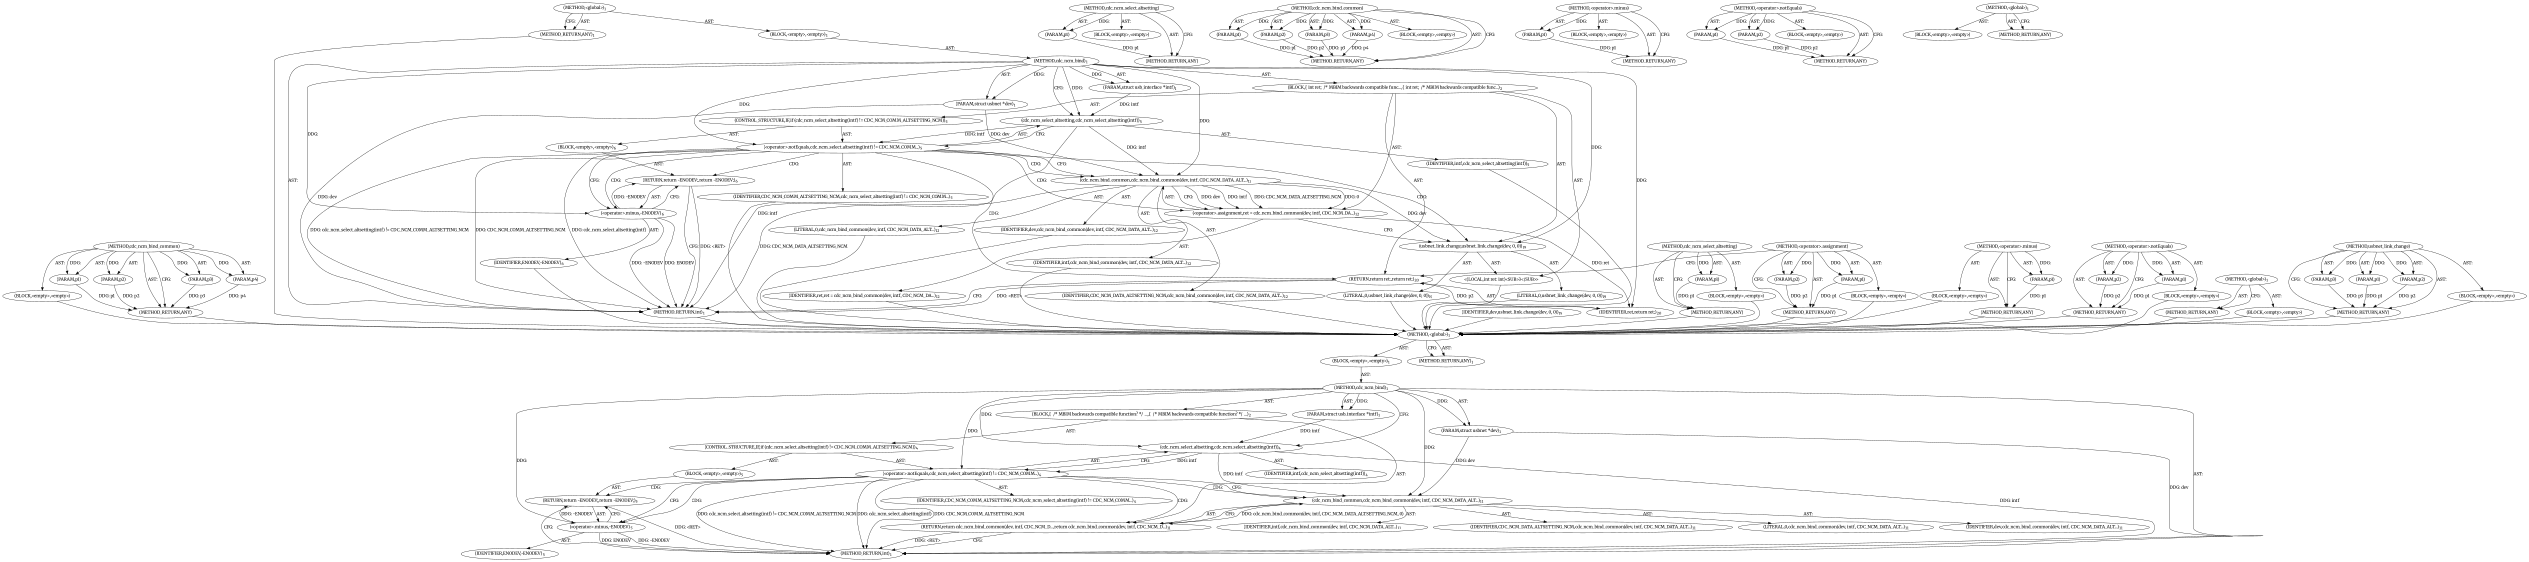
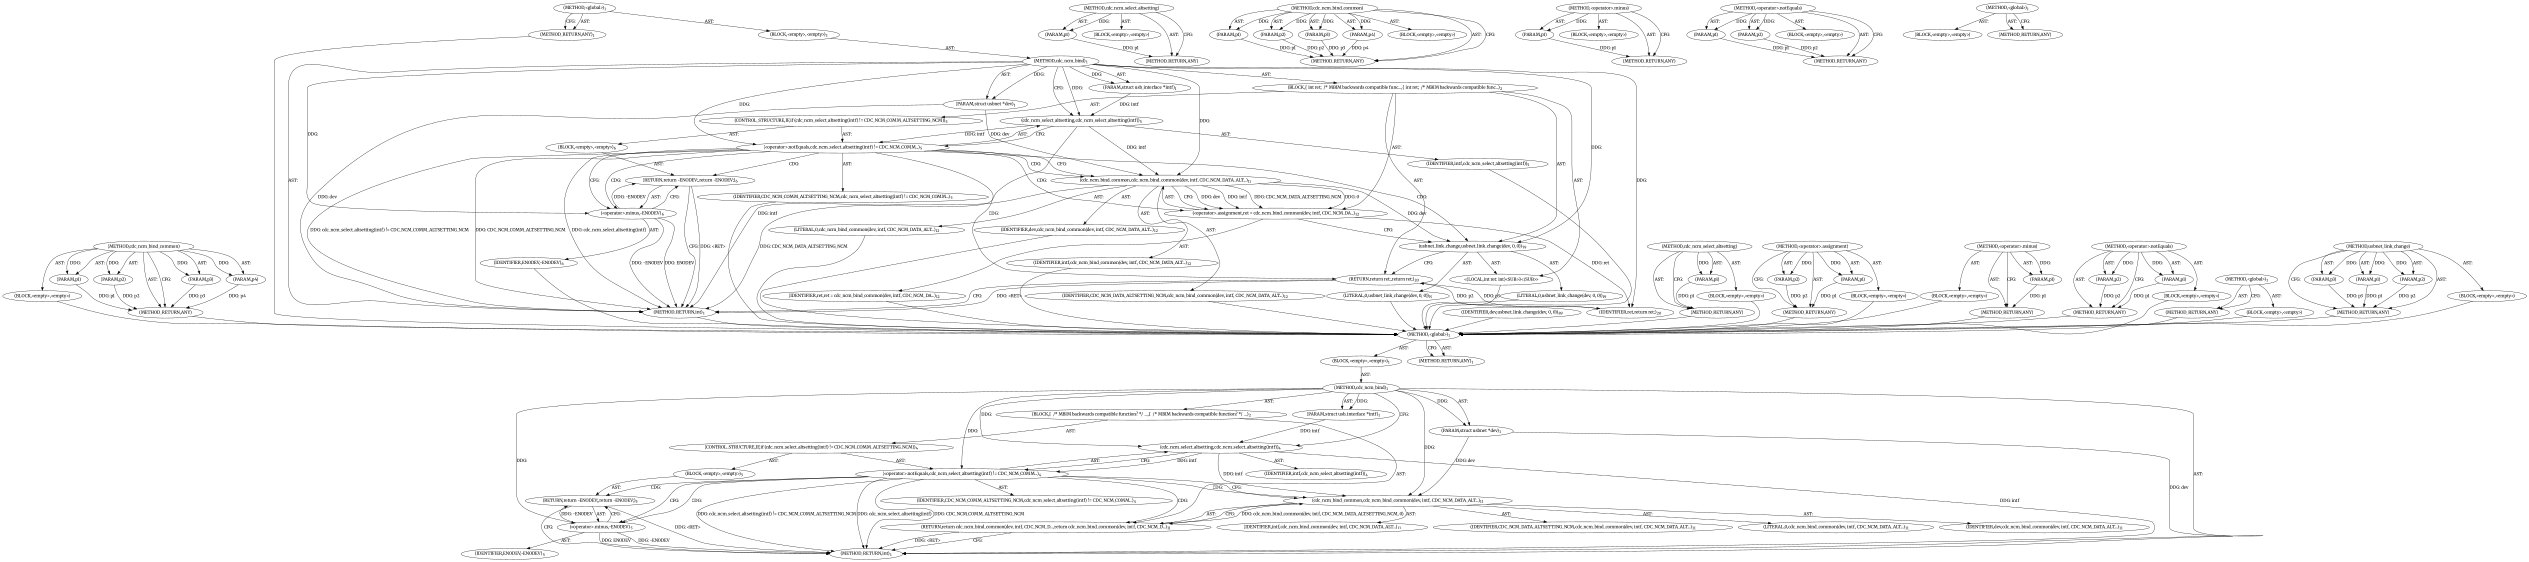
  digraph {
    fontname=Merriweather
    node [fontname=Merriweather]
    edge [fontname=Merriweather]
    n1 [label=<(METHOD,cdc_ncm_bind_common)>]
    n2 [label=<(PARAM,p1)>]
    n3 [label=<(PARAM,p2)>]
    n4 [label=<(PARAM,p3)>]
    n5 [label=<(PARAM,p4)>]
    n6 [label=<(BLOCK,&lt;empty&gt;,&lt;empty&gt;)>]
    n7 [label=<(METHOD_RETURN,ANY)>]
    n8 [label=<(METHOD,&lt;global&gt;)<SUB>1</SUB>>]
    n9 [label=<(BLOCK,&lt;empty&gt;,&lt;empty&gt;)<SUB>1</SUB>>]
    n10 [label=<(METHOD_RETURN,ANY)<SUB>1</SUB>>]
    n11 [label=<(METHOD,&lt;global&gt;)<SUB>1</SUB>>]
    n12 [label=<(BLOCK,&lt;empty&gt;,&lt;empty&gt;)<SUB>1</SUB>>]
    n13 [label=<(METHOD_RETURN,ANY)<SUB>1</SUB>>]
    n14 [label=<(METHOD,cdc_ncm_bind)<SUB>1</SUB>>]
    n15 [label=<(PARAM,struct usbnet *dev)<SUB>1</SUB>>]
    n16 [label=<(PARAM,struct usb_interface *intf)<SUB>1</SUB>>]
    n17 [label=<(BLOCK,{ 	int ret;  	/* MBIM backwards compatible func...,{ 	int ret;  	/* MBIM backwards compatible func...)<SUB>2</SUB>>]
    n18 [label=<(&lt;operator&gt;.notEquals,cdc_ncm_select_altsetting(intf) != CDC_NCM_COMM...)<SUB>5</SUB>>]
    n19 [label=<(cdc_ncm_select_altsetting,cdc_ncm_select_altsetting(intf))<SUB>5</SUB>>]
    n20 [label=<(&lt;operator&gt;.minus,-ENODEV)<SUB>6</SUB>>]
    n21 [label=<(cdc_ncm_bind_common,cdc_ncm_bind_common(dev, intf, CDC_NCM_DATA_ALT...)<SUB>12</SUB>>]
-   n22 [label=<(usbnet_link_change,usbnet_link_change(dev, 0, 0))<SUB>19</SUB>>]
+   n22 [label=<(usbnet_link_change,usbnet_link_change(dev, 0, 0))<SUB>79</SUB>>]
    n23 [label=<(IDENTIFIER,ret,return ret;)<SUB>20</SUB>>]
    n24 [label=<(METHOD_RETURN,int)<SUB>1</SUB>>]
    n25 [label="<(LOCAL,int ret: int)<SUB>3</SUB>>"]
    n26 [label=<(CONTROL_STRUCTURE,IF,if (cdc_ncm_select_altsetting(intf) != CDC_NCM_COMM_ALTSETTING_NCM))<SUB>5</SUB>>]
    n27 [label=<(&lt;operator&gt;.assignment,ret = cdc_ncm_bind_common(dev, intf, CDC_NCM_DA...)<SUB>12</SUB>>]
    n28 [label=<(RETURN,return ret;,return ret;)<SUB>20</SUB>>]
    n29 [label=<(IDENTIFIER,CDC_NCM_COMM_ALTSETTING_NCM,cdc_ncm_select_altsetting(intf) != CDC_NCM_COMM...)<SUB>5</SUB>>]
    n30 [label=<(RETURN,return -ENODEV;,return -ENODEV;)<SUB>6</SUB>>]
    n31 [label=<(IDENTIFIER,intf,cdc_ncm_select_altsetting(intf))<SUB>5</SUB>>]
    n32 [label=<(IDENTIFIER,ENODEV,-ENODEV)<SUB>6</SUB>>]
    n33 [label=<(IDENTIFIER,dev,cdc_ncm_bind_common(dev, intf, CDC_NCM_DATA_ALT...)<SUB>12</SUB>>]
    n34 [label=<(IDENTIFIER,intf,cdc_ncm_bind_common(dev, intf, CDC_NCM_DATA_ALT...)<SUB>12</SUB>>]
    n35 [label=<(IDENTIFIER,CDC_NCM_DATA_ALTSETTING_NCM,cdc_ncm_bind_common(dev, intf, CDC_NCM_DATA_ALT...)<SUB>12</SUB>>]
    n36 [label=<(LITERAL,0,cdc_ncm_bind_common(dev, intf, CDC_NCM_DATA_ALT...)<SUB>12</SUB>>]
    n37 [label=<(LITERAL,0,usbnet_link_change(dev, 0, 0))<SUB>19</SUB>>]
    n38 [label=<(LITERAL,0,usbnet_link_change(dev, 0, 0))<SUB>19</SUB>>]
    n39 [label=<(BLOCK,&lt;empty&gt;,&lt;empty&gt;)<SUB>6</SUB>>]
    n40 [label=<(IDENTIFIER,ret,ret = cdc_ncm_bind_common(dev, intf, CDC_NCM_DA...)<SUB>12</SUB>>]
-   n41 [label=<(IDENTIFIER,dev,usbnet_link_change(dev, 0, 0))<SUB>19</SUB>>]
+   n41 [label=<(IDENTIFIER,dev,usbnet_link_change(dev, 0, 0))<SUB>89</SUB>>]
    n42 [label=<(METHOD,cdc_ncm_select_altsetting)>]
    n43 [label=<(PARAM,p1)>]
    n44 [label=<(BLOCK,&lt;empty&gt;,&lt;empty&gt;)>]
    n45 [label=<(METHOD_RETURN,ANY)>]
    n46 [label=<(METHOD,&lt;operator&gt;.assignment)>]
    n47 [label=<(PARAM,p1)>]
    n48 [label=<(PARAM,p2)>]
    n49 [label=<(BLOCK,&lt;empty&gt;,&lt;empty&gt;)>]
    n50 [label=<(METHOD_RETURN,ANY)>]
    n51 [label=<(METHOD,&lt;operator&gt;.minus)>]
    n52 [label=<(PARAM,p1)>]
    n53 [label=<(BLOCK,&lt;empty&gt;,&lt;empty&gt;)>]
    n54 [label=<(METHOD_RETURN,ANY)>]
    n55 [label=<(METHOD,&lt;operator&gt;.notEquals)>]
    n56 [label=<(PARAM,p1)>]
    n57 [label=<(PARAM,p2)>]
    n58 [label=<(BLOCK,&lt;empty&gt;,&lt;empty&gt;)>]
    n59 [label=<(METHOD_RETURN,ANY)>]
    n60 [label=<(METHOD,&lt;global&gt;)<SUB>1</SUB>>]
    n61 [label=<(BLOCK,&lt;empty&gt;,&lt;empty&gt;)>]
    n62 [label=<(METHOD_RETURN,ANY)>]
    n63 [label=<(METHOD,usbnet_link_change)>]
    n64 [label=<(PARAM,p1)>]
    n65 [label=<(PARAM,p2)>]
    n66 [label=<(PARAM,p3)>]
    n67 [label=<(BLOCK,&lt;empty&gt;,&lt;empty&gt;)>]
    n68 [label=<(METHOD_RETURN,ANY)>]
    n69 [label=<(METHOD,cdc_ncm_bind)<SUB>1</SUB>>]
    n70 [label=<(PARAM,struct usbnet *dev)<SUB>1</SUB>>]
    n71 [label=<(PARAM,struct usb_interface *intf)<SUB>1</SUB>>]
    n72 [label=<(BLOCK,{  	/* MBIM backwards compatible function? */  ...,{  	/* MBIM backwards compatible function? */  ...)<SUB>2</SUB>>]
    n73 [label=<(&lt;operator&gt;.notEquals,cdc_ncm_select_altsetting(intf) != CDC_NCM_COMM...)<SUB>4</SUB>>]
    n74 [label=<(cdc_ncm_select_altsetting,cdc_ncm_select_altsetting(intf))<SUB>4</SUB>>]
    n75 [label=<(&lt;operator&gt;.minus,-ENODEV)<SUB>5</SUB>>]
    n76 [label=<(cdc_ncm_bind_common,cdc_ncm_bind_common(dev, intf, CDC_NCM_DATA_ALT...)<SUB>11</SUB>>]
    n77 [label=<(METHOD_RETURN,int)<SUB>1</SUB>>]
    n78 [label=<(CONTROL_STRUCTURE,IF,if (cdc_ncm_select_altsetting(intf) != CDC_NCM_COMM_ALTSETTING_NCM))<SUB>4</SUB>>]
    n79 [label=<(RETURN,return cdc_ncm_bind_common(dev, intf, CDC_NCM_D...,return cdc_ncm_bind_common(dev, intf, CDC_NCM_D...)<SUB>11</SUB>>]
    n80 [label=<(IDENTIFIER,CDC_NCM_COMM_ALTSETTING_NCM,cdc_ncm_select_altsetting(intf) != CDC_NCM_COMM...)<SUB>4</SUB>>]
    n81 [label=<(RETURN,return -ENODEV;,return -ENODEV;)<SUB>5</SUB>>]
    n82 [label=<(IDENTIFIER,intf,cdc_ncm_select_altsetting(intf))<SUB>4</SUB>>]
    n83 [label=<(IDENTIFIER,ENODEV,-ENODEV)<SUB>5</SUB>>]
    n84 [label=<(IDENTIFIER,dev,cdc_ncm_bind_common(dev, intf, CDC_NCM_DATA_ALT...)<SUB>11</SUB>>]
    n85 [label=<(IDENTIFIER,intf,cdc_ncm_bind_common(dev, intf, CDC_NCM_DATA_ALT...)<SUB>11</SUB>>]
    n86 [label=<(IDENTIFIER,CDC_NCM_DATA_ALTSETTING_NCM,cdc_ncm_bind_common(dev, intf, CDC_NCM_DATA_ALT...)<SUB>11</SUB>>]
    n87 [label=<(LITERAL,0,cdc_ncm_bind_common(dev, intf, CDC_NCM_DATA_ALT...)<SUB>11</SUB>>]
    n88 [label=<(BLOCK,&lt;empty&gt;,&lt;empty&gt;)<SUB>5</SUB>>]
    n89 [label=<(METHOD,cdc_ncm_select_altsetting)>]
    n90 [label=<(PARAM,p1)>]
    n91 [label=<(BLOCK,&lt;empty&gt;,&lt;empty&gt;)>]
    n92 [label=<(METHOD_RETURN,ANY)>]
    n93 [label=<(METHOD,cdc_ncm_bind_common)>]
    n94 [label=<(PARAM,p1)>]
    n95 [label=<(PARAM,p2)>]
    n96 [label=<(PARAM,p3)>]
    n97 [label=<(PARAM,p4)>]
    n98 [label=<(BLOCK,&lt;empty&gt;,&lt;empty&gt;)>]
    n99 [label=<(METHOD_RETURN,ANY)>]
    n100 [label=<(METHOD,&lt;operator&gt;.minus)>]
    n101 [label=<(PARAM,p1)>]
    n102 [label=<(BLOCK,&lt;empty&gt;,&lt;empty&gt;)>]
    n103 [label=<(METHOD_RETURN,ANY)>]
    n104 [label=<(METHOD,&lt;operator&gt;.notEquals)>]
    n105 [label=<(PARAM,p1)>]
    n106 [label=<(PARAM,p2)>]
    n107 [label=<(BLOCK,&lt;empty&gt;,&lt;empty&gt;)>]
    n108 [label=<(METHOD_RETURN,ANY)>]
    n109 [label=<(METHOD,&lt;global&gt;)<SUB>1</SUB>>]
    n110 [label=<(BLOCK,&lt;empty&gt;,&lt;empty&gt;)>]
    n111 [label=<(METHOD_RETURN,ANY)>]
    n1 -> n2 [label="AST: "]
    n1 -> n2 [label="DDG: "]
    n1 -> n3 [label="AST: "]
    n1 -> n3 [label="DDG: "]
    n1 -> n4 [label="AST: "]
    n1 -> n4 [label="DDG: "]
    n1 -> n5 [label="AST: "]
    n1 -> n5 [label="DDG: "]
    n1 -> n6 [label="AST: "]
    n1 -> n7 [label="AST: "]
    n1 -> n7 [label="CFG: "]
    n2 -> n7 [label="DDG: p1"]
    n3 -> n7 [label="DDG: p2"]
    n4 -> n7 [label="DDG: p3"]
    n5 -> n7 [label="DDG: p4"]
    n6 -> n8
    n7 -> n8
    n8 -> n9 [label="AST: "]
    n8 -> n10 [label="AST: "]
    n8 -> n10 [label="CFG: "]
    n9 -> n69 [label="AST: "]
    n11 -> n12 [label="AST: "]
    n11 -> n13 [label="AST: "]
    n11 -> n13 [label="CFG: "]
    n12 -> n14 [label="AST: "]
    n13 -> n8
    n14 -> n15 [label="AST: "]
    n14 -> n15 [label="DDG: "]
    n14 -> n16 [label="AST: "]
    n14 -> n16 [label="DDG: "]
    n14 -> n17 [label="AST: "]
    n14 -> n18 [label="DDG: "]
    n14 -> n19 [label="CFG: "]
    n14 -> n19 [label="DDG: "]
    n14 -> n20 [label="DDG: "]
    n14 -> n21 [label="DDG: "]
    n14 -> n22 [label="DDG: "]
    n14 -> n23 [label="DDG: "]
    n14 -> n24 [label="AST: "]
    n15 -> n21 [label="DDG: dev"]
    n15 -> n24 [label="DDG: dev"]
    n16 -> n19 [label="DDG: intf"]
    n17 -> n22 [label="AST: "]
    n17 -> n25 [label="AST: "]
    n17 -> n26 [label="AST: "]
    n17 -> n27 [label="AST: "]
    n17 -> n28 [label="AST: "]
    n18 -> n19 [label="AST: "]
    n18 -> n20 [label="CFG: "]
    n18 -> n20 [label="CDG: "]
    n18 -> n21 [label="CFG: "]
    n18 -> n21 [label="CDG: "]
    n18 -> n22 [label="CDG: "]
    n18 -> n24 [label="DDG: cdc_ncm_select_altsetting(intf)"]
    n18 -> n24 [label="DDG: cdc_ncm_select_altsetting(intf) != CDC_NCM_COMM_ALTSETTING_NCM"]
    n18 -> n24 [label="DDG: CDC_NCM_COMM_ALTSETTING_NCM"]
    n18 -> n27 [label="CDG: "]
    n18 -> n28 [label="CDG: "]
    n18 -> n29 [label="AST: "]
    n18 -> n30 [label="CDG: "]
    n19 -> n18 [label="CFG: "]
    n19 -> n18 [label="DDG: intf"]
    n19 -> n21 [label="DDG: intf"]
    n19 -> n24 [label="DDG: intf"]
    n19 -> n31 [label="AST: "]
    n20 -> n24 [label="DDG: ENODEV"]
    n20 -> n24 [label="DDG: -ENODEV"]
    n20 -> n30 [label="CFG: "]
    n20 -> n30 [label="DDG: -ENODEV"]
    n20 -> n32 [label="AST: "]
    n21 -> n22 [label="DDG: dev"]
    n21 -> n24 [label="DDG: CDC_NCM_DATA_ALTSETTING_NCM"]
    n21 -> n27 [label="CFG: "]
    n21 -> n27 [label="DDG: dev"]
    n21 -> n27 [label="DDG: intf"]
    n21 -> n27 [label="DDG: CDC_NCM_DATA_ALTSETTING_NCM"]
    n21 -> n27 [label="DDG: 0"]
    n21 -> n33 [label="AST: "]
    n21 -> n34 [label="AST: "]
    n21 -> n35 [label="AST: "]
    n21 -> n36 [label="AST: "]
    n22 -> n25 [label="AST: "]
-   n46 -> n28 [label="CFG: "]
+   n22 -> n28 [label="CFG: "]
    n22 -> n37 [label="AST: "]
    n22 -> n38 [label="AST: "]
    n23 -> n28 [label="DDG: p2"]
    n24 -> n8
    n25 -> n8
    n26 -> n18 [label="AST: "]
    n26 -> n39 [label="AST: "]
    n27 -> n21 [label="AST: "]
    n27 -> n22 [label="CFG: "]
    n27 -> n23 [label="DDG: ret"]
    n27 -> n40 [label="AST: "]
-   n28 -> n23 [label="AST: "]
+   n28 -> n23 [label="DDG: p3"]
    n28 -> n24 [label="CFG: "]
    n28 -> n24 [label="DDG: &lt;RET&gt;"]
    n29 -> n8
    n30 -> n20 [label="AST: "]
    n30 -> n24 [label="CFG: "]
    n30 -> n24 [label="DDG: &lt;RET&gt;"]
    n31 -> n8
    n32 -> n8
    n33 -> n8
    n34 -> n8
    n35 -> n8
    n36 -> n8
    n37 -> n8
    n38 -> n8
    n39 -> n30 [label="AST: "]
    n40 -> n8
    n41 -> n8
    n42 -> n43 [label="AST: "]
    n42 -> n43 [label="DDG: "]
    n42 -> n44 [label="AST: "]
    n42 -> n45 [label="AST: "]
    n42 -> n45 [label="CFG: "]
    n43 -> n45 [label="DDG: p1"]
    n44 -> n8
    n45 -> n8
    n46 -> n47 [label="AST: "]
    n46 -> n47 [label="DDG: "]
    n46 -> n48 [label="AST: "]
    n46 -> n48 [label="DDG: "]
    n46 -> n49 [label="AST: "]
    n46 -> n50 [label="AST: "]
    n46 -> n50 [label="CFG: "]
    n47 -> n50 [label="DDG: p1"]
    n48 -> n50 [label="DDG: p2"]
    n49 -> n8
    n50 -> n8
    n51 -> n52 [label="AST: "]
    n51 -> n52 [label="DDG: "]
    n51 -> n53 [label="AST: "]
    n51 -> n54 [label="AST: "]
    n51 -> n54 [label="CFG: "]
    n52 -> n54 [label="DDG: p1"]
    n53 -> n8
    n54 -> n8
    n55 -> n56 [label="AST: "]
    n55 -> n56 [label="DDG: "]
    n55 -> n57 [label="AST: "]
    n55 -> n57 [label="DDG: "]
    n55 -> n58 [label="AST: "]
    n55 -> n59 [label="AST: "]
    n55 -> n59 [label="CFG: "]
    n56 -> n59 [label="DDG: p1"]
    n57 -> n59 [label="DDG: p2"]
    n58 -> n8
    n59 -> n8
    n60 -> n61 [label="AST: "]
    n60 -> n62 [label="AST: "]
    n60 -> n62 [label="CFG: "]
    n61 -> n8
    n62 -> n8
    n63 -> n64 [label="AST: "]
    n63 -> n64 [label="DDG: "]
    n63 -> n65 [label="AST: "]
    n63 -> n65 [label="DDG: "]
    n63 -> n66 [label="AST: "]
    n63 -> n66 [label="DDG: "]
    n63 -> n67 [label="AST: "]
    n63 -> n68 [label="AST: "]
    n63 -> n68 [label="CFG: "]
    n64 -> n68 [label="DDG: p1"]
    n65 -> n68 [label="DDG: p2"]
    n66 -> n68 [label="DDG: p3"]
    n67 -> n8
    n68 -> n8
    n69 -> n70 [label="AST: "]
    n69 -> n70 [label="DDG: "]
    n69 -> n71 [label="AST: "]
    n69 -> n71 [label="DDG: "]
    n69 -> n72 [label="AST: "]
    n69 -> n73 [label="DDG: "]
    n69 -> n74 [label="CFG: "]
    n69 -> n74 [label="DDG: "]
    n69 -> n75 [label="DDG: "]
    n69 -> n76 [label="DDG: "]
    n69 -> n77 [label="AST: "]
    n70 -> n76 [label="DDG: dev"]
    n70 -> n77 [label="DDG: dev"]
    n71 -> n74 [label="DDG: intf"]
    n72 -> n78 [label="AST: "]
    n72 -> n79 [label="AST: "]
    n73 -> n74 [label="AST: "]
    n73 -> n75 [label="CFG: "]
    n73 -> n75 [label="CDG: "]
    n73 -> n76 [label="CFG: "]
    n73 -> n76 [label="CDG: "]
    n73 -> n77 [label="DDG: cdc_ncm_select_altsetting(intf)"]
    n73 -> n77 [label="DDG: cdc_ncm_select_altsetting(intf) != CDC_NCM_COMM_ALTSETTING_NCM"]
    n73 -> n77 [label="DDG: CDC_NCM_COMM_ALTSETTING_NCM"]
    n73 -> n79 [label="CDG: "]
    n73 -> n80 [label="AST: "]
    n73 -> n81 [label="CDG: "]
    n74 -> n73 [label="CFG: "]
    n74 -> n73 [label="DDG: intf"]
    n74 -> n76 [label="DDG: intf"]
    n74 -> n77 [label="DDG: intf"]
    n74 -> n82 [label="AST: "]
    n75 -> n77 [label="DDG: ENODEV"]
    n75 -> n77 [label="DDG: -ENODEV"]
    n75 -> n81 [label="CFG: "]
    n75 -> n81 [label="DDG: -ENODEV"]
    n75 -> n83 [label="AST: "]
    n76 -> n79 [label="CFG: "]
    n76 -> n79 [label="DDG: cdc_ncm_bind_common(dev, intf, CDC_NCM_DATA_ALTSETTING_NCM, 0)"]
    n76 -> n84 [label="AST: "]
    n76 -> n85 [label="AST: "]
    n76 -> n86 [label="AST: "]
    n76 -> n87 [label="AST: "]
    n78 -> n73 [label="AST: "]
    n78 -> n88 [label="AST: "]
    n79 -> n76 [label="AST: "]
    n79 -> n77 [label="CFG: "]
    n79 -> n77 [label="DDG: &lt;RET&gt;"]
    n81 -> n75 [label="AST: "]
    n81 -> n77 [label="CFG: "]
    n81 -> n77 [label="DDG: &lt;RET&gt;"]
    n88 -> n81 [label="AST: "]
    n89 -> n90 [label="AST: "]
    n89 -> n90 [label="DDG: "]
    n89 -> n91 [label="AST: "]
    n89 -> n92 [label="AST: "]
    n89 -> n92 [label="CFG: "]
    n90 -> n92 [label="DDG: p1"]
    n93 -> n94 [label="AST: "]
    n93 -> n94 [label="DDG: "]
    n93 -> n95 [label="AST: "]
    n93 -> n95 [label="DDG: "]
    n93 -> n96 [label="AST: "]
    n93 -> n96 [label="DDG: "]
    n93 -> n97 [label="AST: "]
    n93 -> n97 [label="DDG: "]
    n93 -> n98 [label="AST: "]
    n93 -> n99 [label="AST: "]
    n93 -> n99 [label="CFG: "]
    n94 -> n99 [label="DDG: p1"]
    n95 -> n99 [label="DDG: p2"]
    n96 -> n99 [label="DDG: p3"]
    n97 -> n99 [label="DDG: p4"]
    n100 -> n101 [label="AST: "]
    n100 -> n101 [label="DDG: "]
    n100 -> n102 [label="AST: "]
    n100 -> n103 [label="AST: "]
    n100 -> n103 [label="CFG: "]
    n101 -> n103 [label="DDG: p1"]
    n104 -> n105 [label="AST: "]
    n104 -> n105 [label="DDG: "]
    n104 -> n106 [label="AST: "]
    n104 -> n106 [label="DDG: "]
    n104 -> n107 [label="AST: "]
    n104 -> n108 [label="AST: "]
    n104 -> n108 [label="CFG: "]
    n105 -> n108 [label="DDG: p1"]
    n106 -> n108 [label="DDG: p2"]
    n109 -> n110 [label="AST: "]
    n109 -> n111 [label="AST: "]
    n109 -> n111 [label="CFG: "]
  }
